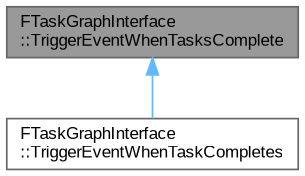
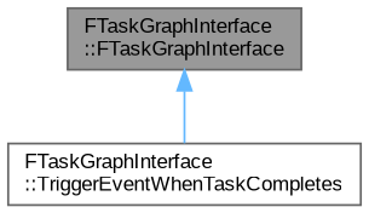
  digraph {
    rankdir=TB
    fontname="Liberation Sans"
    node [fontname="Liberation Sans" fontsize=10 shape=box style=filled]
-   n1 [color=gray40 fillcolor=grey60 fontcolor=black height=0.2 label="FTaskGraphInterface\l::TriggerEventWhenTasksComplete" width=0.4]
+   n1 [color=gray40 fillcolor=grey60 fontcolor=black height=0.2 label="FTaskGraphInterface\l::FTaskGraphInterface" width=0.4]
    n2 [color=grey40 fillcolor=white height=0.2 label="FTaskGraphInterface\l::TriggerEventWhenTaskCompletes" width=0.4]
    n1 -> n2 [color=steelblue1 dir=back fontname="Liberation Sans" fontsize=10 labelfontname=Helvetica labelfontsize=10 style=solid]
  }
